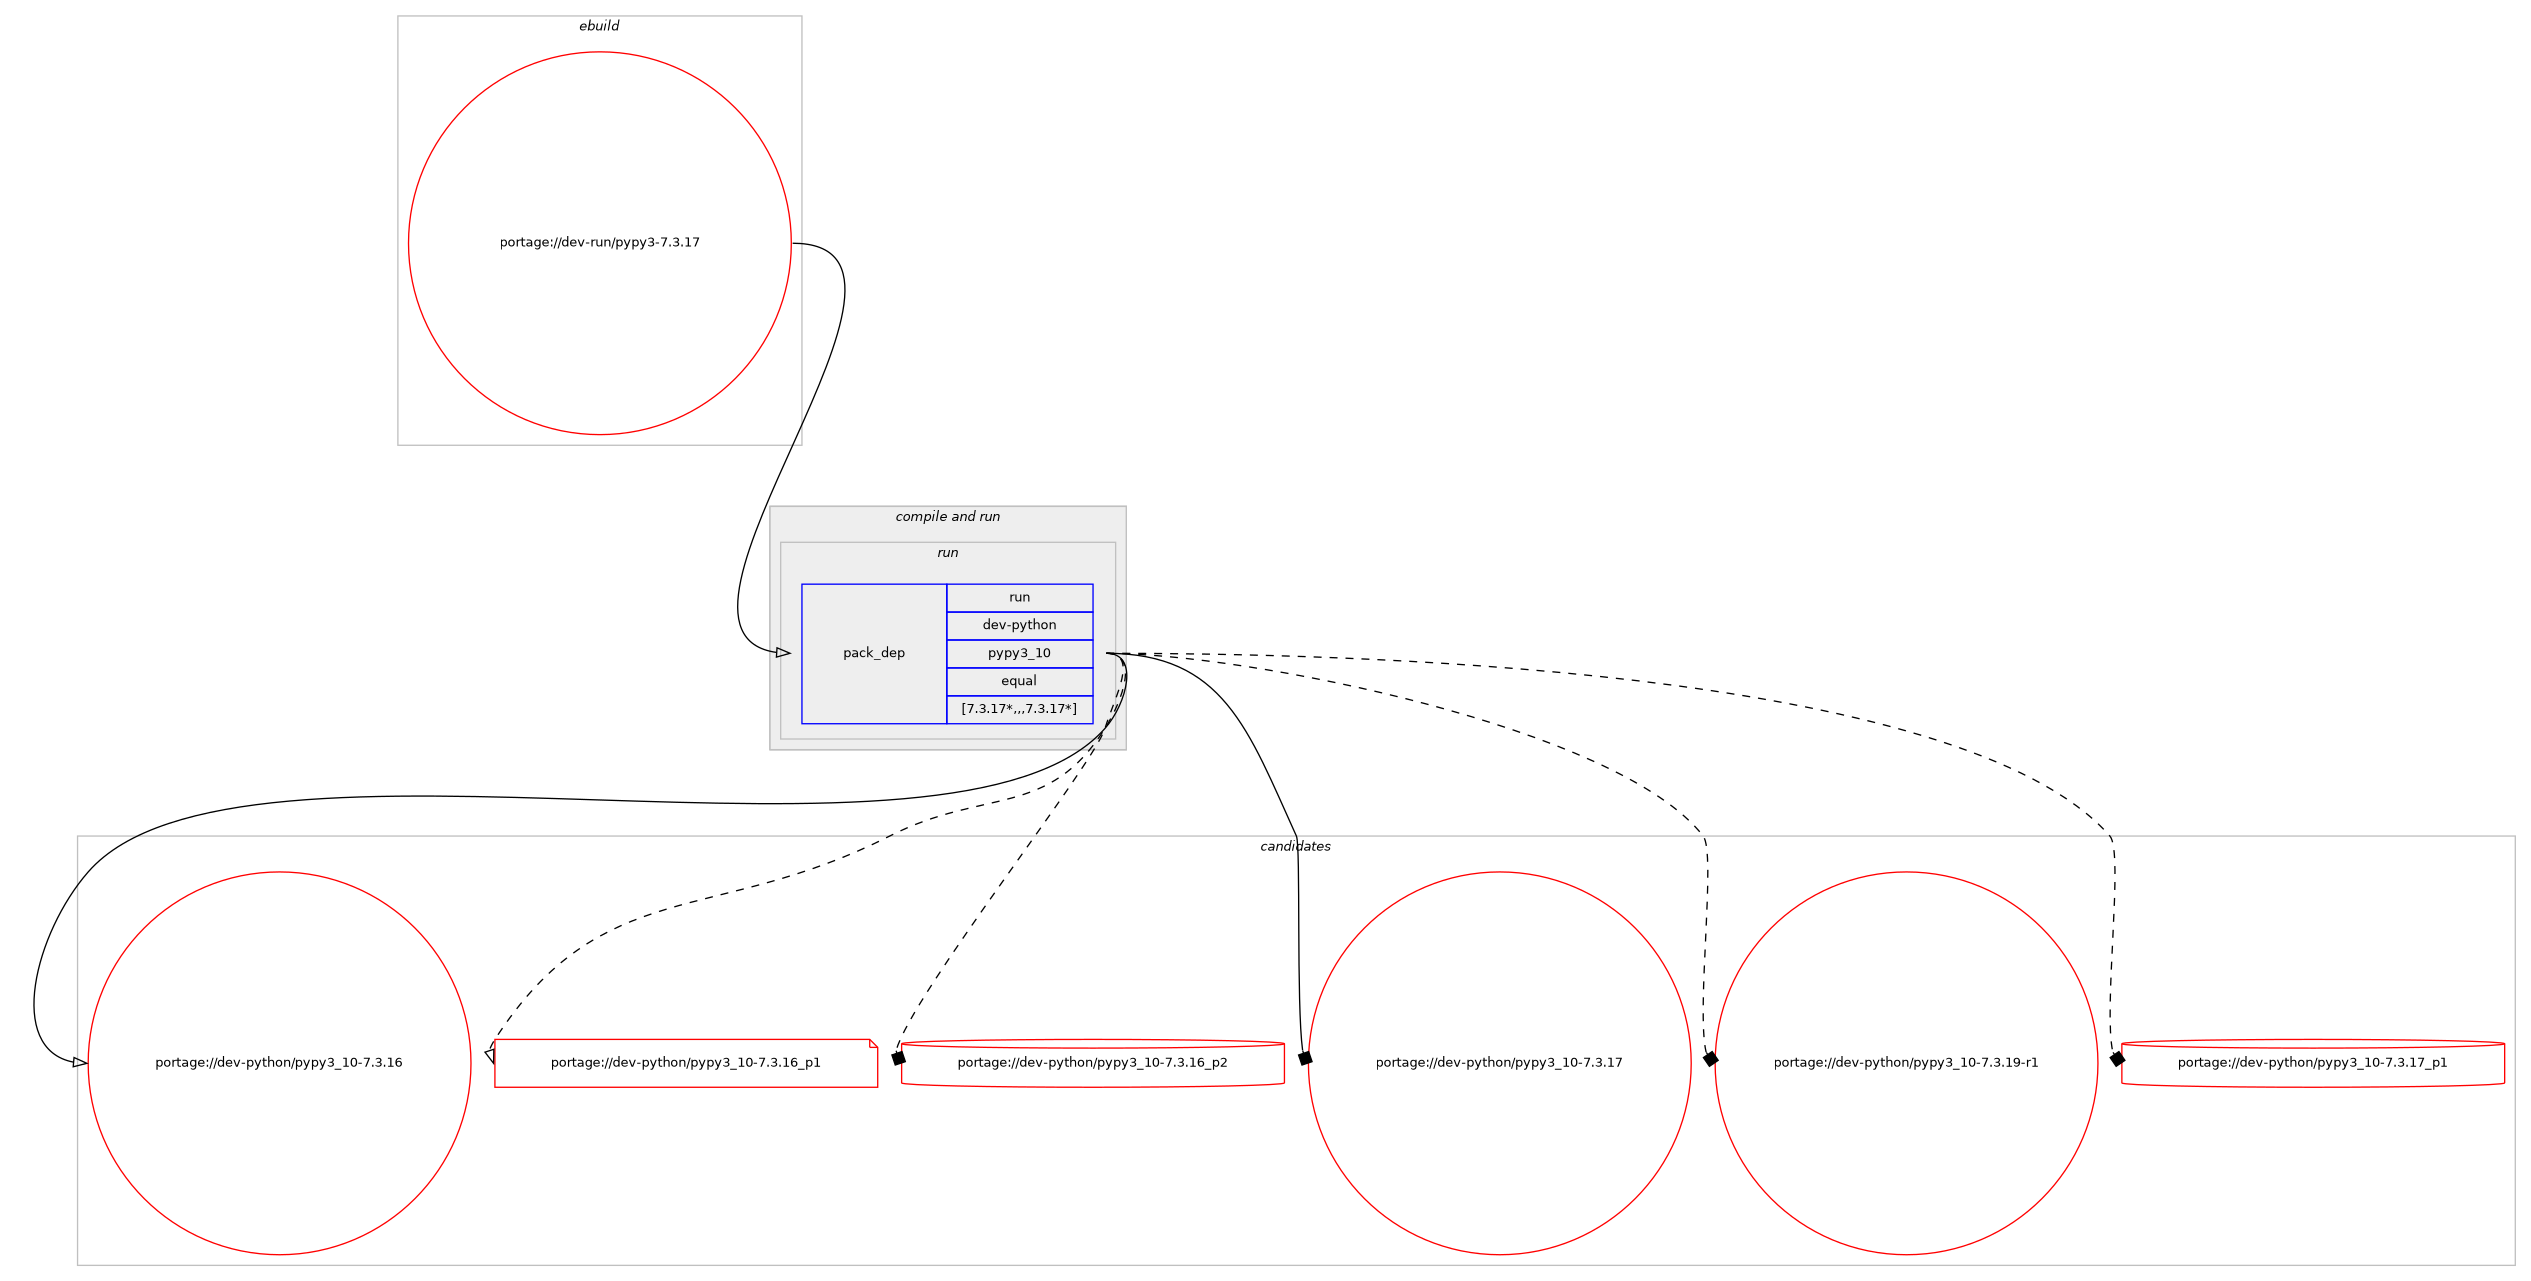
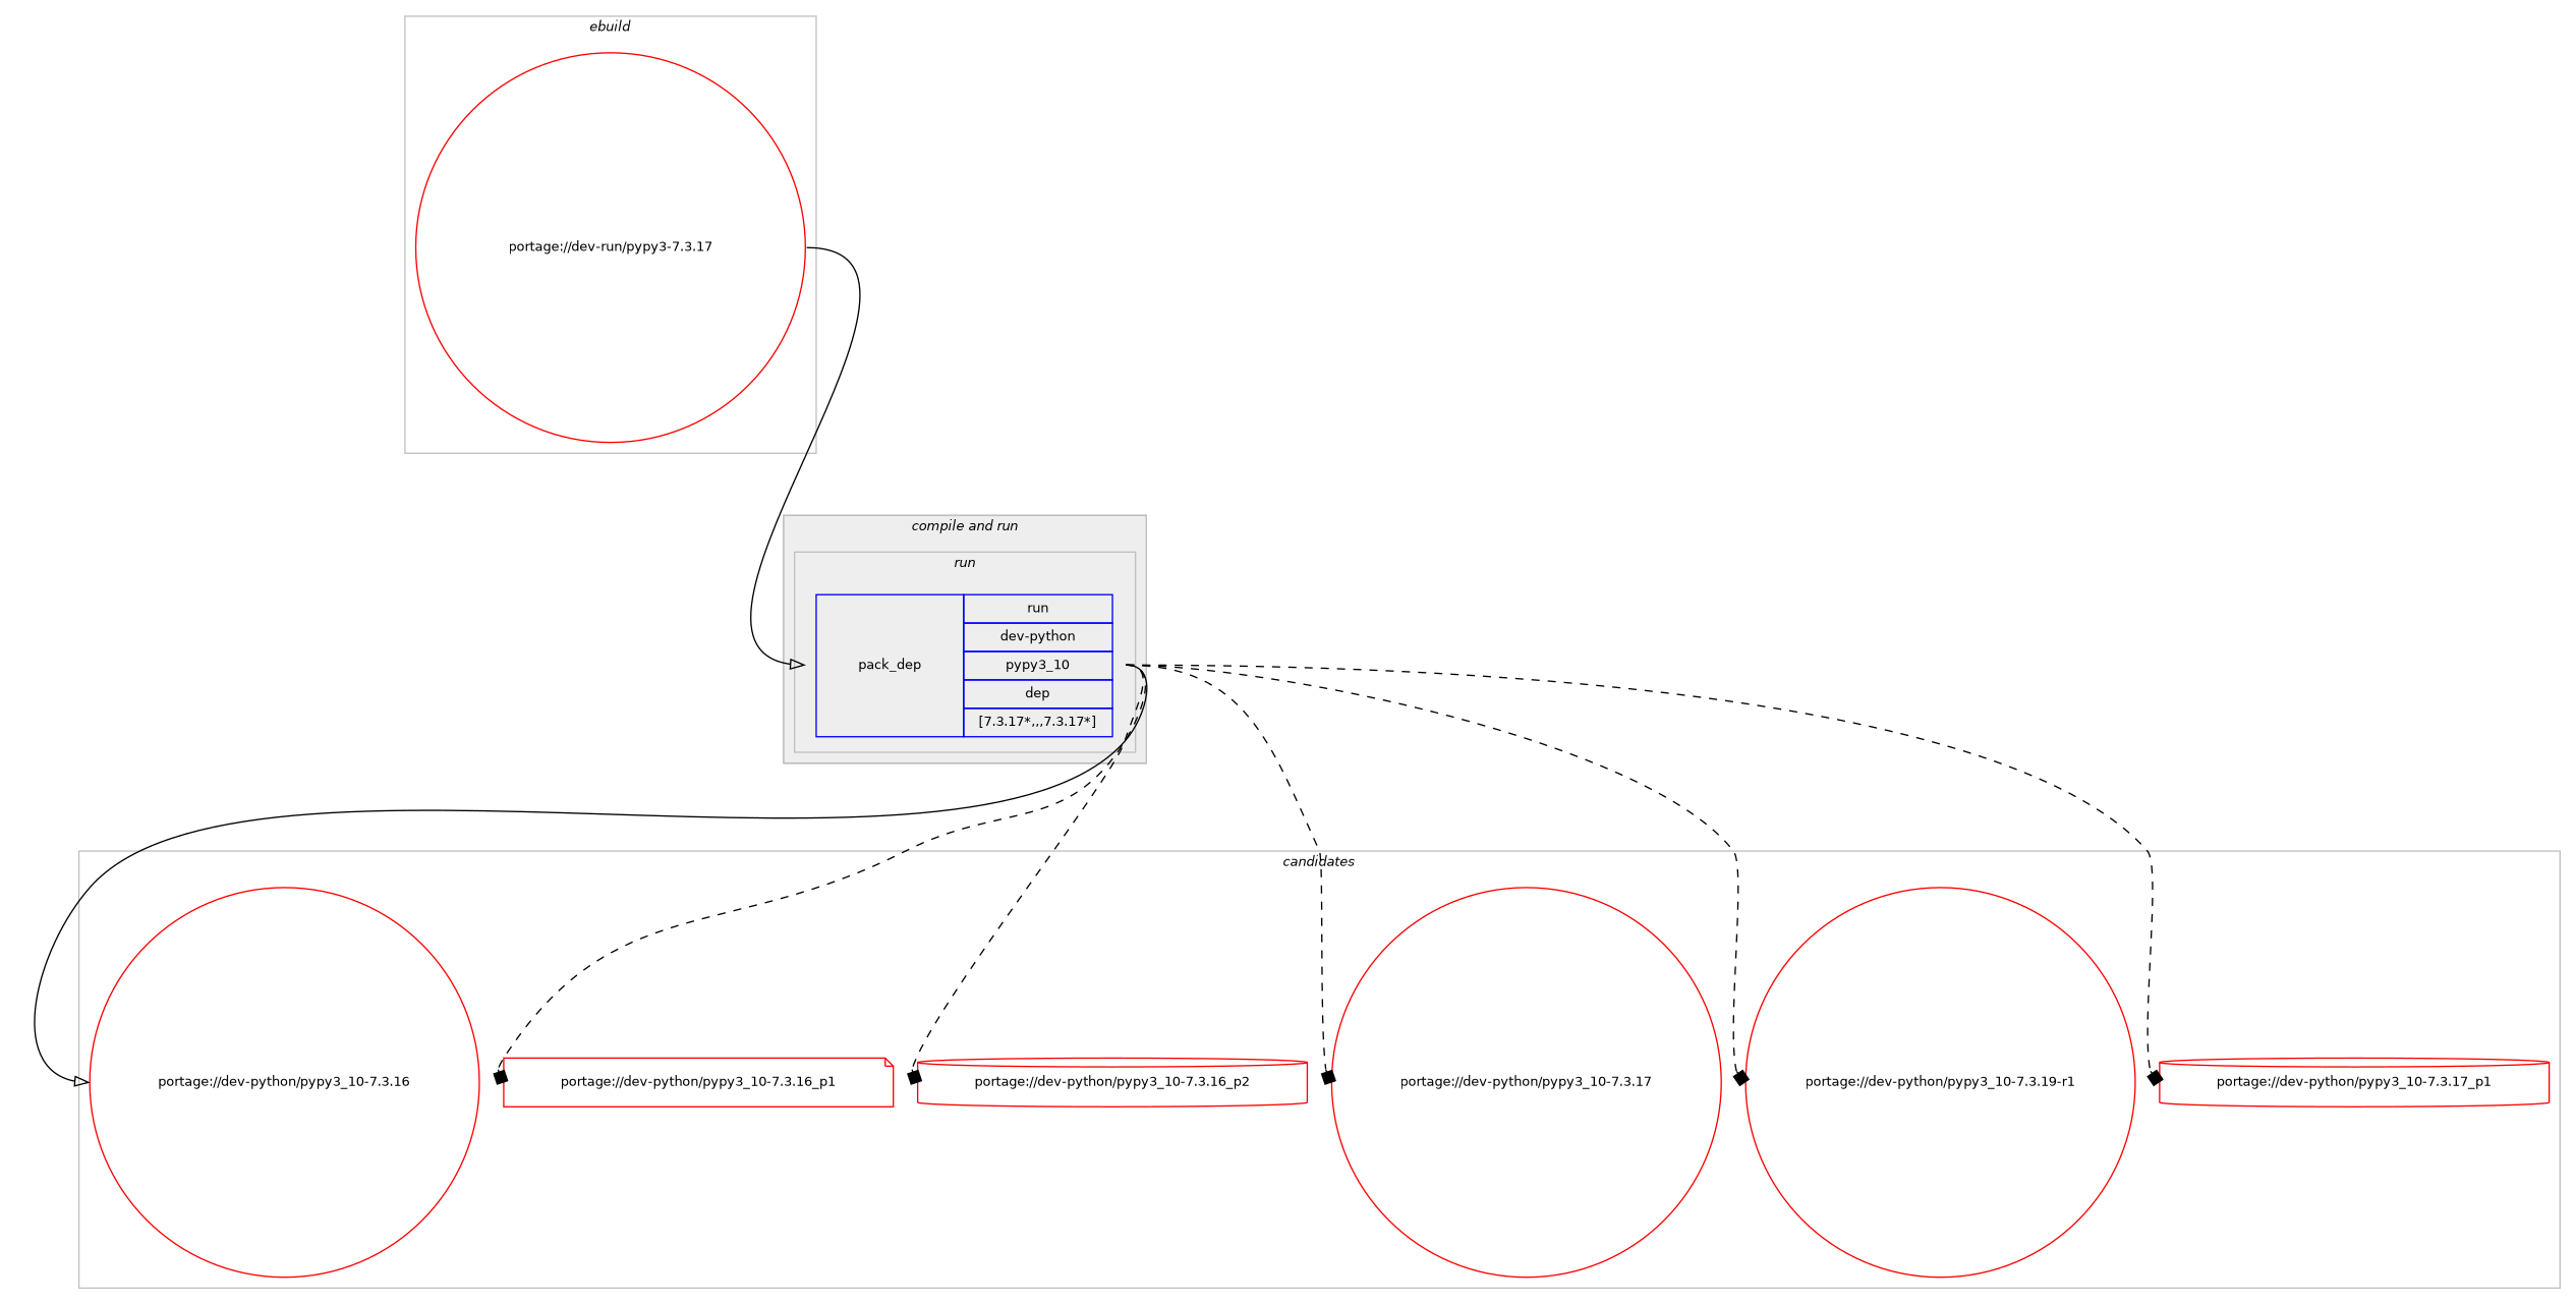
  digraph {
    compound=true
    concentrate=true
    fontname=Helvetica
    fontsize=10
    newrank=true
    rankdir=TB
    ranksep=1.5
    node [color=red fontname=Helvetica fontsize=10 shape=circle]
    edge [arrowhead=box headport=w style=dashed tailport=e weight=100]
    n1 [label="portage://dev-run/pypy3-7.3.17" width=4]
-   n2 [color=blue label=<<TABLE BORDER="0" CELLBORDER="1" CELLSPACING="0" CELLPADDING="4" WIDTH="220"><TR><TD ROWSPAN="6" CELLPADDING="30">pack_dep</TD></TR><TR><TD WIDTH="110">run</TD></TR><TR><TD>dev-python</TD></TR><TR><TD>pypy3_10</TD></TR><TR><TD>equal</TD></TR><TR><TD>[7.3.17*,,,7.3.17*]</TD></TR></TABLE>> shape=none]
+   n2 [color=blue label=<<TABLE BORDER="0" CELLBORDER="1" CELLSPACING="0" CELLPADDING="4" WIDTH="220"><TR><TD ROWSPAN="6" CELLPADDING="30">pack_dep</TD></TR><TR><TD WIDTH="110">run</TD></TR><TR><TD>dev-python</TD></TR><TR><TD>pypy3_10</TD></TR><TR><TD>dep</TD></TR><TR><TD>[7.3.17*,,,7.3.17*]</TD></TR></TABLE>> shape=none]
    n3 [label="portage://dev-python/pypy3_10-7.3.17_p1" shape=cylinder width=4]
    n4 [label="portage://dev-python/pypy3_10-7.3.19-r1" width=4]
    n5 [label="portage://dev-python/pypy3_10-7.3.17" width=4]
    n6 [label="portage://dev-python/pypy3_10-7.3.16_p2" shape=cylinder width=4]
    n7 [label="portage://dev-python/pypy3_10-7.3.16_p1" shape=note width=4]
    n8 [label="portage://dev-python/pypy3_10-7.3.16" width=4]
    subgraph cluster_1 {
      color=gray
      label=<<i>ebuild</i>>
      n1
    }
    subgraph cluster_2 {
      color=gray
      label=<<i>dependencies</i>>
      subgraph cluster_3 {
        color=gray
        fillcolor="#eeeeee"
        label=<<i>compile</i>>
        style=filled
      }
      subgraph cluster_4 {
        color=gray
        fillcolor="#eeeeee"
        label=<<i>compile and run</i>>
        style=filled
      }
      subgraph cluster_5 {
        color=gray
        fillcolor="#eeeeee"
        label=<<i>run</i>>
        style=filled
        subgraph sub_6 {
          color=gray
          fillcolor="#eeeeee"
          label=<<i>run</i>>
          style=filled
          n2
        }
      }
    }
    subgraph cluster_7 {
      color=gray
      label=<<i>candidates</i>>
      rank=same
      subgraph sub_8 {
        color=black
        label=<<i>candidates</i>>
        nodesep=1
        rank=same
        n3
        n4
        n5
        n6
        n7
        n8
      }
    }
    n1 -> n2 [arrowhead=onormal style=solid weight=20]
    n2 -> n3
    n2 -> n4
-   n2 -> n5 [style=solid]
+   n2 -> n5
    n2 -> n6
-   n2 -> n7 [arrowhead=onormal]
+   n2 -> n7
    n2 -> n8 [arrowhead=onormal style=solid]
  }
